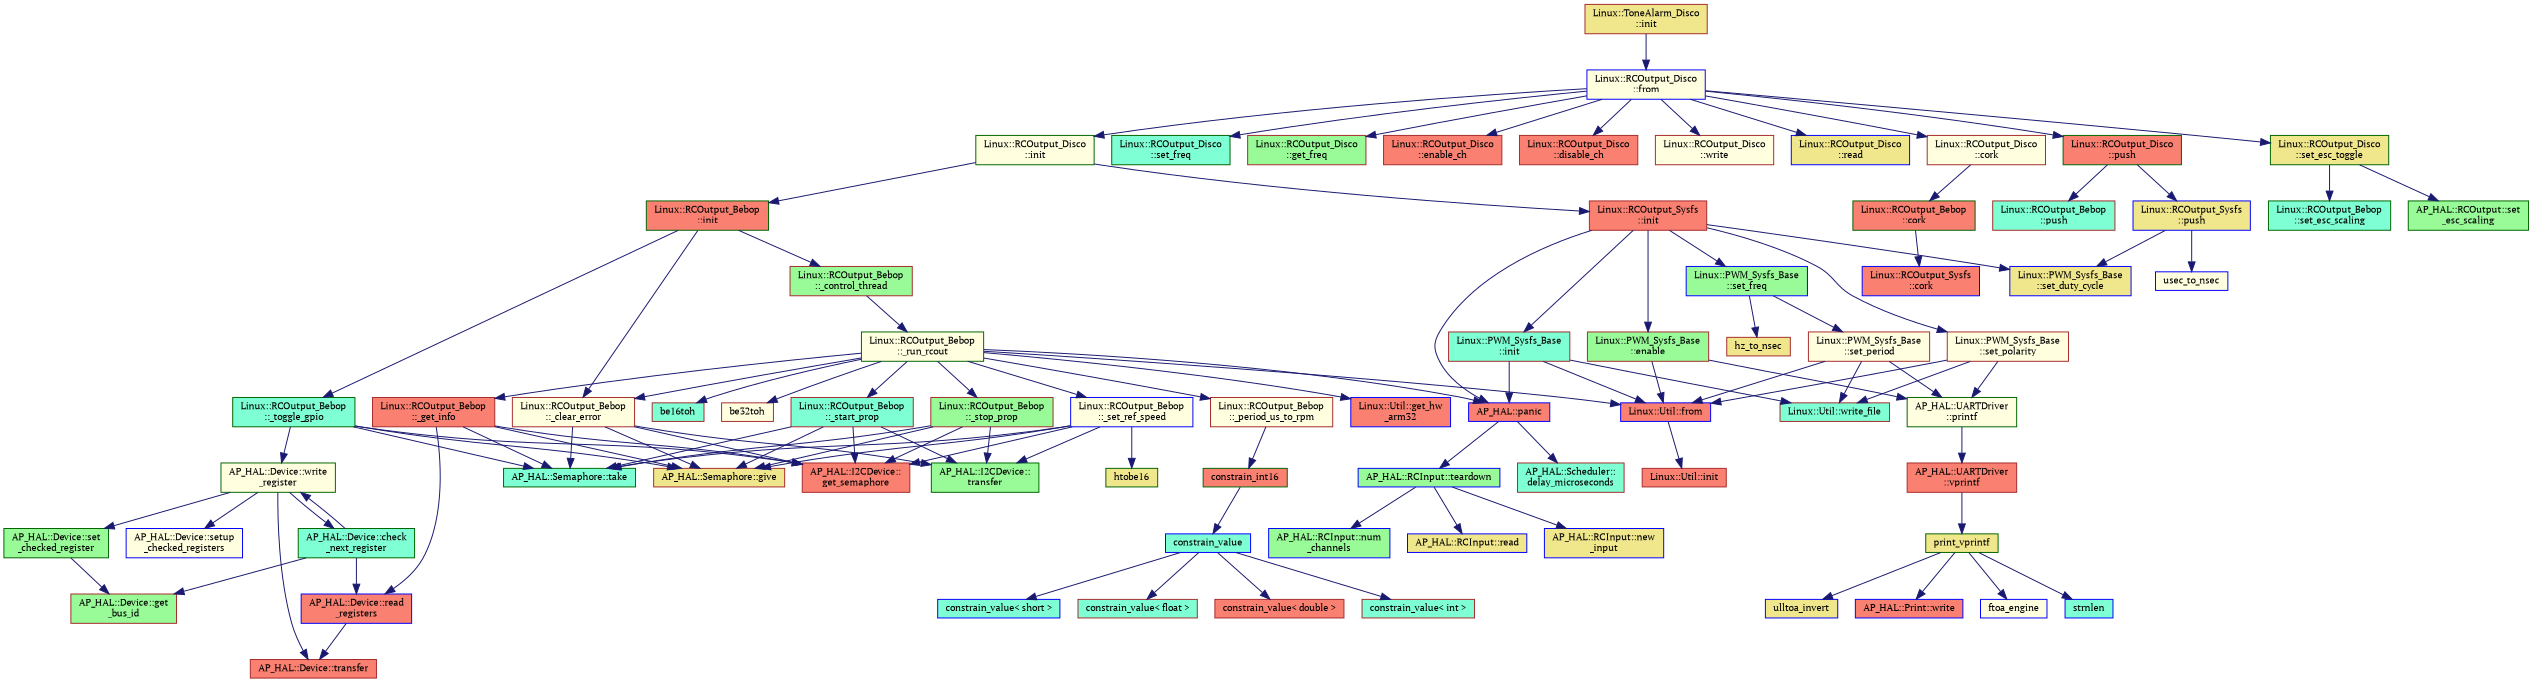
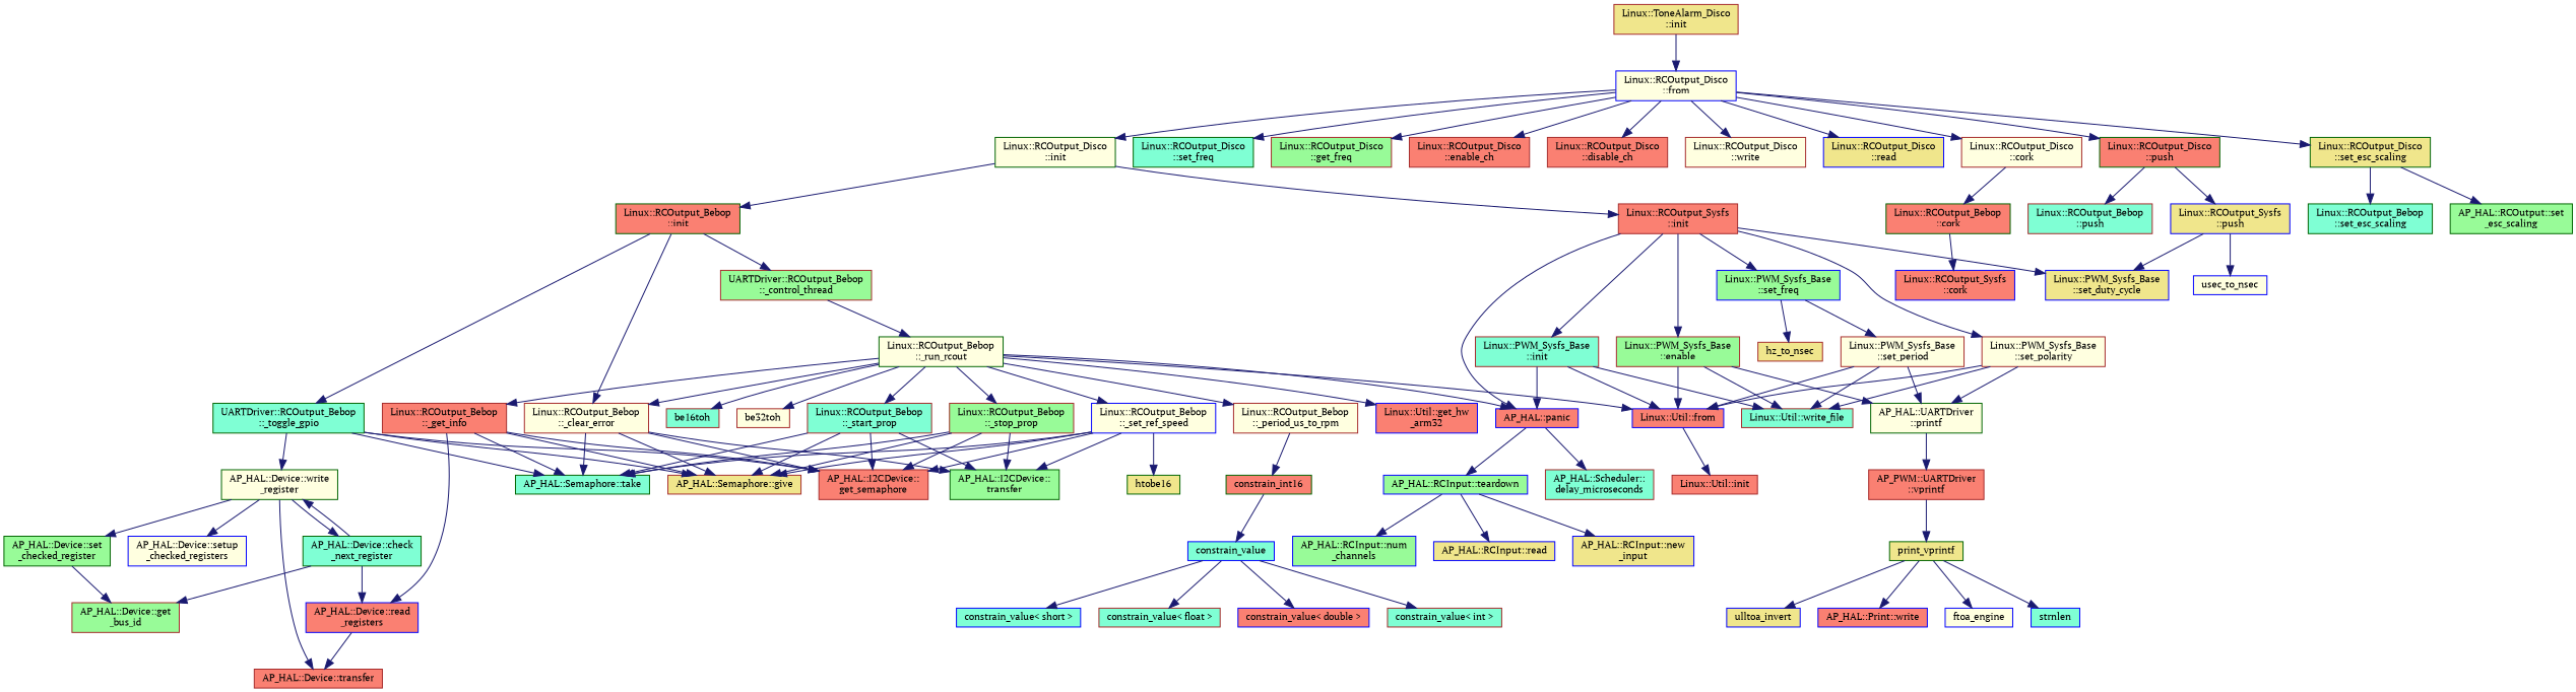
  digraph {
    fontname="PT Serif"
    rankdir=TB
    node [color=brown fillcolor=salmon fontname="PT Serif" fontsize=10 shape=record style=filled]
    edge [color=midnightblue fontname="PT Serif" fontsize=10 labelfontname=Helvetica labelfontsize=10 style=solid]
    n1 [fillcolor=khaki fontcolor=black height=0.2 label="Linux::ToneAlarm_Disco\l::init" width=0.4]
    n2 [color=blue fillcolor=lightyellow height=0.2 label="Linux::RCOutput_Disco\l::from" width=0.4]
    n3 [color=darkgreen fillcolor=lightyellow height=0.2 label="Linux::RCOutput_Disco\l::init" width=0.4]
    n4 [color=darkgreen fillcolor=aquamarine height=0.2 label="Linux::RCOutput_Disco\l::set_freq" width=0.4]
    n5 [fillcolor=palegreen height=0.2 label="Linux::RCOutput_Disco\l::get_freq" width=0.4]
    n6 [height=0.2 label="Linux::RCOutput_Disco\l::enable_ch" width=0.4]
    n7 [height=0.2 label="Linux::RCOutput_Disco\l::disable_ch" width=0.4]
    n8 [fillcolor=lightyellow height=0.2 label="Linux::RCOutput_Disco\l::write" width=0.4]
    n9 [color=blue fillcolor=khaki height=0.2 label="Linux::RCOutput_Disco\l::read" width=0.4]
    n10 [fillcolor=lightyellow height=0.2 label="Linux::RCOutput_Disco\l::cork" width=0.4]
    n11 [color=darkgreen height=0.2 label="Linux::RCOutput_Disco\l::push" width=0.4]
-   n12 [color=darkgreen fillcolor=khaki height=0.2 label="Linux::RCOutput_Disco\l::set_esc_toggle" width=0.4]
+   n12 [color=darkgreen fillcolor=khaki height=0.2 label="Linux::RCOutput_Disco\l::set_esc_scaling" width=0.4]
    n13 [height=0.2 label="Linux::RCOutput_Sysfs\l::init" width=0.4]
    n14 [color=darkgreen height=0.2 label="Linux::RCOutput_Bebop\l::init" width=0.4]
    n15 [color=darkgreen height=0.2 label="Linux::RCOutput_Bebop\l::cork" width=0.4]
    n16 [color=blue fillcolor=khaki height=0.2 label="Linux::RCOutput_Sysfs\l::push" width=0.4]
    n17 [fillcolor=aquamarine height=0.2 label="Linux::RCOutput_Bebop\l::push" width=0.4]
    n18 [color=darkgreen fillcolor=palegreen height=0.2 label="AP_HAL::RCOutput::set\l_esc_scaling" width=0.4]
    n19 [color=darkgreen fillcolor=aquamarine height=0.2 label="Linux::RCOutput_Bebop\l::set_esc_scaling" width=0.4]
    n20 [color=blue height=0.2 label="AP_HAL::panic" width=0.4]
    n21 [fillcolor=aquamarine height=0.2 label="Linux::PWM_Sysfs_Base\l::init" width=0.4]
    n22 [fillcolor=palegreen height=0.2 label="Linux::PWM_Sysfs_Base\l::enable" width=0.4]
    n23 [color=blue fillcolor=palegreen height=0.2 label="Linux::PWM_Sysfs_Base\l::set_freq" width=0.4]
    n24 [color=blue fillcolor=khaki height=0.2 label="Linux::PWM_Sysfs_Base\l::set_duty_cycle" width=0.4]
    n25 [fillcolor=lightyellow height=0.2 label="Linux::PWM_Sysfs_Base\l::set_polarity" width=0.4]
-   n26 [fillcolor=palegreen height=0.2 label="Linux::RCOutput_Bebop\l::_control_thread" width=0.4]
+   n26 [fillcolor=palegreen height=0.2 label="UARTDriver::RCOutput_Bebop\l::_control_thread" width=0.4]
    n27 [fillcolor=lightyellow height=0.2 label="Linux::RCOutput_Bebop\l::_clear_error" width=0.4]
-   n28 [color=darkgreen fillcolor=aquamarine height=0.2 label="Linux::RCOutput_Bebop\l::_toggle_gpio" width=0.4]
+   n28 [color=darkgreen fillcolor=aquamarine height=0.2 label="UARTDriver::RCOutput_Bebop\l::_toggle_gpio" width=0.4]
    n29 [color=blue fillcolor=palegreen height=0.2 label="AP_HAL::RCInput::teardown" width=0.4]
    n30 [fillcolor=aquamarine height=0.2 label="AP_HAL::Scheduler::\ldelay_microseconds" width=0.4]
    n31 [color=blue height=0.2 label="Linux::Util::from" width=0.4]
    n32 [fillcolor=aquamarine height=0.2 label="Linux::Util::write_file" width=0.4]
    n33 [color=darkgreen fillcolor=lightyellow height=0.2 label="AP_HAL::UARTDriver\l::printf" width=0.4]
    n34 [fillcolor=lightyellow height=0.2 label="Linux::PWM_Sysfs_Base\l::set_period" width=0.4]
    n35 [fillcolor=khaki height=0.2 label=hz_to_nsec width=0.4]
    n36 [color=blue fillcolor=khaki height=0.2 label="AP_HAL::RCInput::new\l_input" width=0.4]
    n37 [color=blue fillcolor=palegreen height=0.2 label="AP_HAL::RCInput::num\l_channels" width=0.4]
    n38 [color=blue fillcolor=khaki height=0.2 label="AP_HAL::RCInput::read" width=0.4]
    n39 [height=0.2 label="Linux::Util::init" width=0.4]
-   n40 [height=0.2 label="AP_HAL::UARTDriver\l::vprintf" width=0.4]
+   n40 [height=0.2 label="AP_PWM::UARTDriver\l::vprintf" width=0.4]
    n41 [color=darkgreen fillcolor=khaki height=0.2 label=print_vprintf width=0.4]
    n42 [color=blue height=0.2 label="AP_HAL::Print::write" width=0.4]
    n43 [color=blue fillcolor=lightyellow height=0.2 label=ftoa_engine width=0.4]
    n44 [color=blue fillcolor=aquamarine height=0.2 label=strnlen width=0.4]
    n45 [color=blue fillcolor=khaki height=0.2 label=ulltoa_invert width=0.4]
    n46 [color=darkgreen fillcolor=lightyellow height=0.2 label="Linux::RCOutput_Bebop\l::_run_rcout" width=0.4]
    n47 [height=0.2 label="AP_HAL::I2CDevice::\lget_semaphore" width=0.4]
    n48 [color=darkgreen fillcolor=aquamarine height=0.2 label="AP_HAL::Semaphore::take" width=0.4]
    n49 [fillcolor=khaki height=0.2 label="AP_HAL::Semaphore::give" width=0.4]
    n50 [color=darkgreen fillcolor=palegreen height=0.2 label="AP_HAL::I2CDevice::\ltransfer" width=0.4]
    n51 [color=darkgreen fillcolor=lightyellow height=0.2 label="AP_HAL::Device::write\l_register" width=0.4]
    n52 [height=0.2 label="Linux::RCOutput_Bebop\l::_get_info" width=0.4]
    n53 [color=blue height=0.2 label="Linux::Util::get_hw\l_arm32" width=0.4]
    n54 [fillcolor=aquamarine height=0.2 label=be16toh width=0.4]
    n55 [fillcolor=lightyellow height=0.2 label=be32toh width=0.4]
    n56 [fillcolor=lightyellow height=0.2 label="Linux::RCOutput_Bebop\l::_period_us_to_rpm" width=0.4]
    n57 [fillcolor=palegreen height=0.2 label="Linux::RCOutput_Bebop\l::_stop_prop" width=0.4]
    n58 [fillcolor=aquamarine height=0.2 label="Linux::RCOutput_Bebop\l::_start_prop" width=0.4]
    n59 [color=blue fillcolor=lightyellow height=0.2 label="Linux::RCOutput_Bebop\l::_set_ref_speed" width=0.4]
    n60 [color=blue height=0.2 label="AP_HAL::Device::read\l_registers" width=0.4]
    n61 [color=darkgreen height=0.2 label=constrain_int16 width=0.4]
    n62 [color=darkgreen fillcolor=khaki height=0.2 label=htobe16 width=0.4]
    n63 [height=0.2 label="AP_HAL::Device::transfer" width=0.4]
    n64 [color=blue fillcolor=aquamarine height=0.2 label=constrain_value width=0.4]
    n65 [fillcolor=aquamarine height=0.2 label="constrain_value\< int \>" width=0.4]
    n66 [color=blue fillcolor=aquamarine height=0.2 label="constrain_value\< short \>" width=0.4]
    n67 [fillcolor=aquamarine height=0.2 label="constrain_value\< float \>" width=0.4]
-   n68 [height=0.2 label="constrain_value\< double \>" width=0.4]
+   n68 [color=blue height=0.2 label="constrain_value\< double \>" width=0.4]
    n69 [color=darkgreen fillcolor=palegreen height=0.2 label="AP_HAL::Device::set\l_checked_register" width=0.4]
    n70 [color=blue fillcolor=lightyellow height=0.2 label="AP_HAL::Device::setup\l_checked_registers" width=0.4]
    n71 [color=darkgreen fillcolor=aquamarine height=0.2 label="AP_HAL::Device::check\l_next_register" width=0.4]
    n72 [fillcolor=palegreen height=0.2 label="AP_HAL::Device::get\l_bus_id" width=0.4]
    n73 [color=blue height=0.2 label="Linux::RCOutput_Sysfs\l::cork" width=0.4]
    n74 [color=blue fillcolor=lightyellow height=0.2 label=usec_to_nsec width=0.4]
    n1 -> n2
    n2 -> n3
    n2 -> n4
    n2 -> n5
    n2 -> n6
    n2 -> n7
    n2 -> n8
    n2 -> n9
    n2 -> n10
    n2 -> n11
    n2 -> n12
    n3 -> n13
    n3 -> n14
    n10 -> n15
    n11 -> n16
    n11 -> n17
    n12 -> n18
    n12 -> n19
    n13 -> n20
    n13 -> n21
    n13 -> n22
    n13 -> n23
    n13 -> n24
    n13 -> n25
    n14 -> n26
    n14 -> n27
    n14 -> n28
    n15 -> n73
    n16 -> n24
    n16 -> n74
    n20 -> n29
    n20 -> n30
    n21 -> n20
    n21 -> n31
    n21 -> n32
    n22 -> n31
+   n22 -> n32
    n22 -> n33
    n23 -> n34
    n23 -> n35
    n25 -> n31
    n25 -> n32
    n25 -> n33
    n26 -> n46
    n27 -> n47
    n27 -> n48
    n27 -> n49
    n27 -> n50
    n28 -> n47
    n28 -> n48
    n28 -> n49
    n28 -> n51
    n29 -> n36
    n29 -> n37
    n29 -> n38
    n31 -> n39
    n33 -> n40
    n34 -> n31
    n34 -> n32
    n34 -> n33
    n40 -> n41
    n41 -> n42
    n41 -> n43
    n41 -> n44
    n41 -> n45
    n46 -> n20
    n46 -> n27
    n46 -> n31
    n46 -> n52
    n46 -> n53
    n46 -> n54
    n46 -> n55
    n46 -> n56
    n46 -> n57
    n46 -> n58
    n46 -> n59
    n51 -> n63
    n51 -> n69
    n51 -> n70
    n51 -> n71
    n52 -> n47
    n52 -> n48
    n52 -> n49
    n52 -> n60
    n56 -> n61
    n57 -> n47
    n57 -> n48
    n57 -> n49
    n57 -> n50
    n58 -> n47
    n58 -> n48
    n58 -> n49
    n58 -> n50
    n59 -> n47
    n59 -> n48
    n59 -> n49
    n59 -> n50
    n59 -> n62
    n60 -> n63
    n61 -> n64
    n64 -> n65
    n64 -> n66
    n64 -> n67
    n64 -> n68
    n69 -> n72
    n71 -> n51
    n71 -> n60
    n71 -> n72
  }
